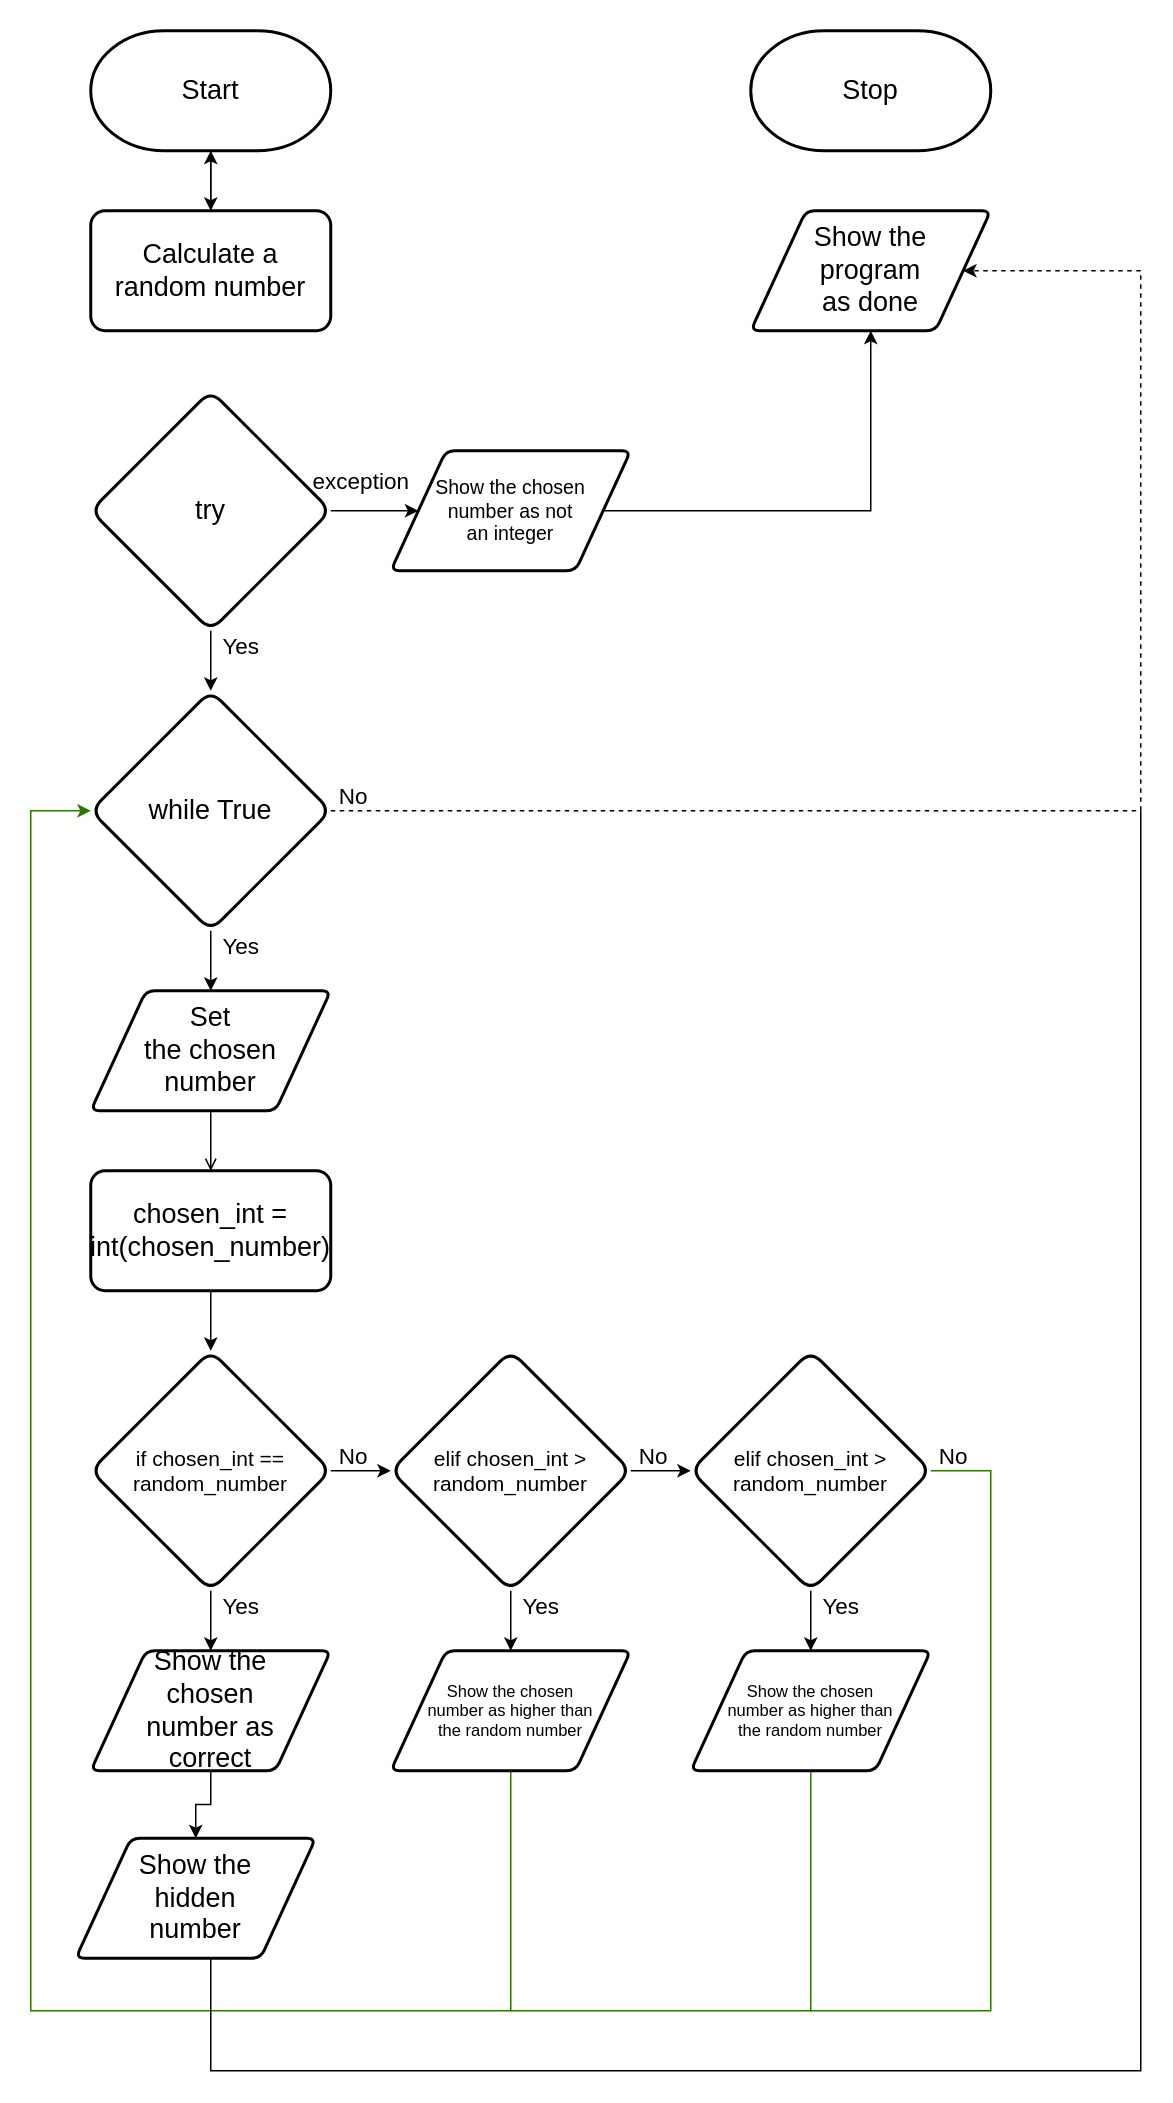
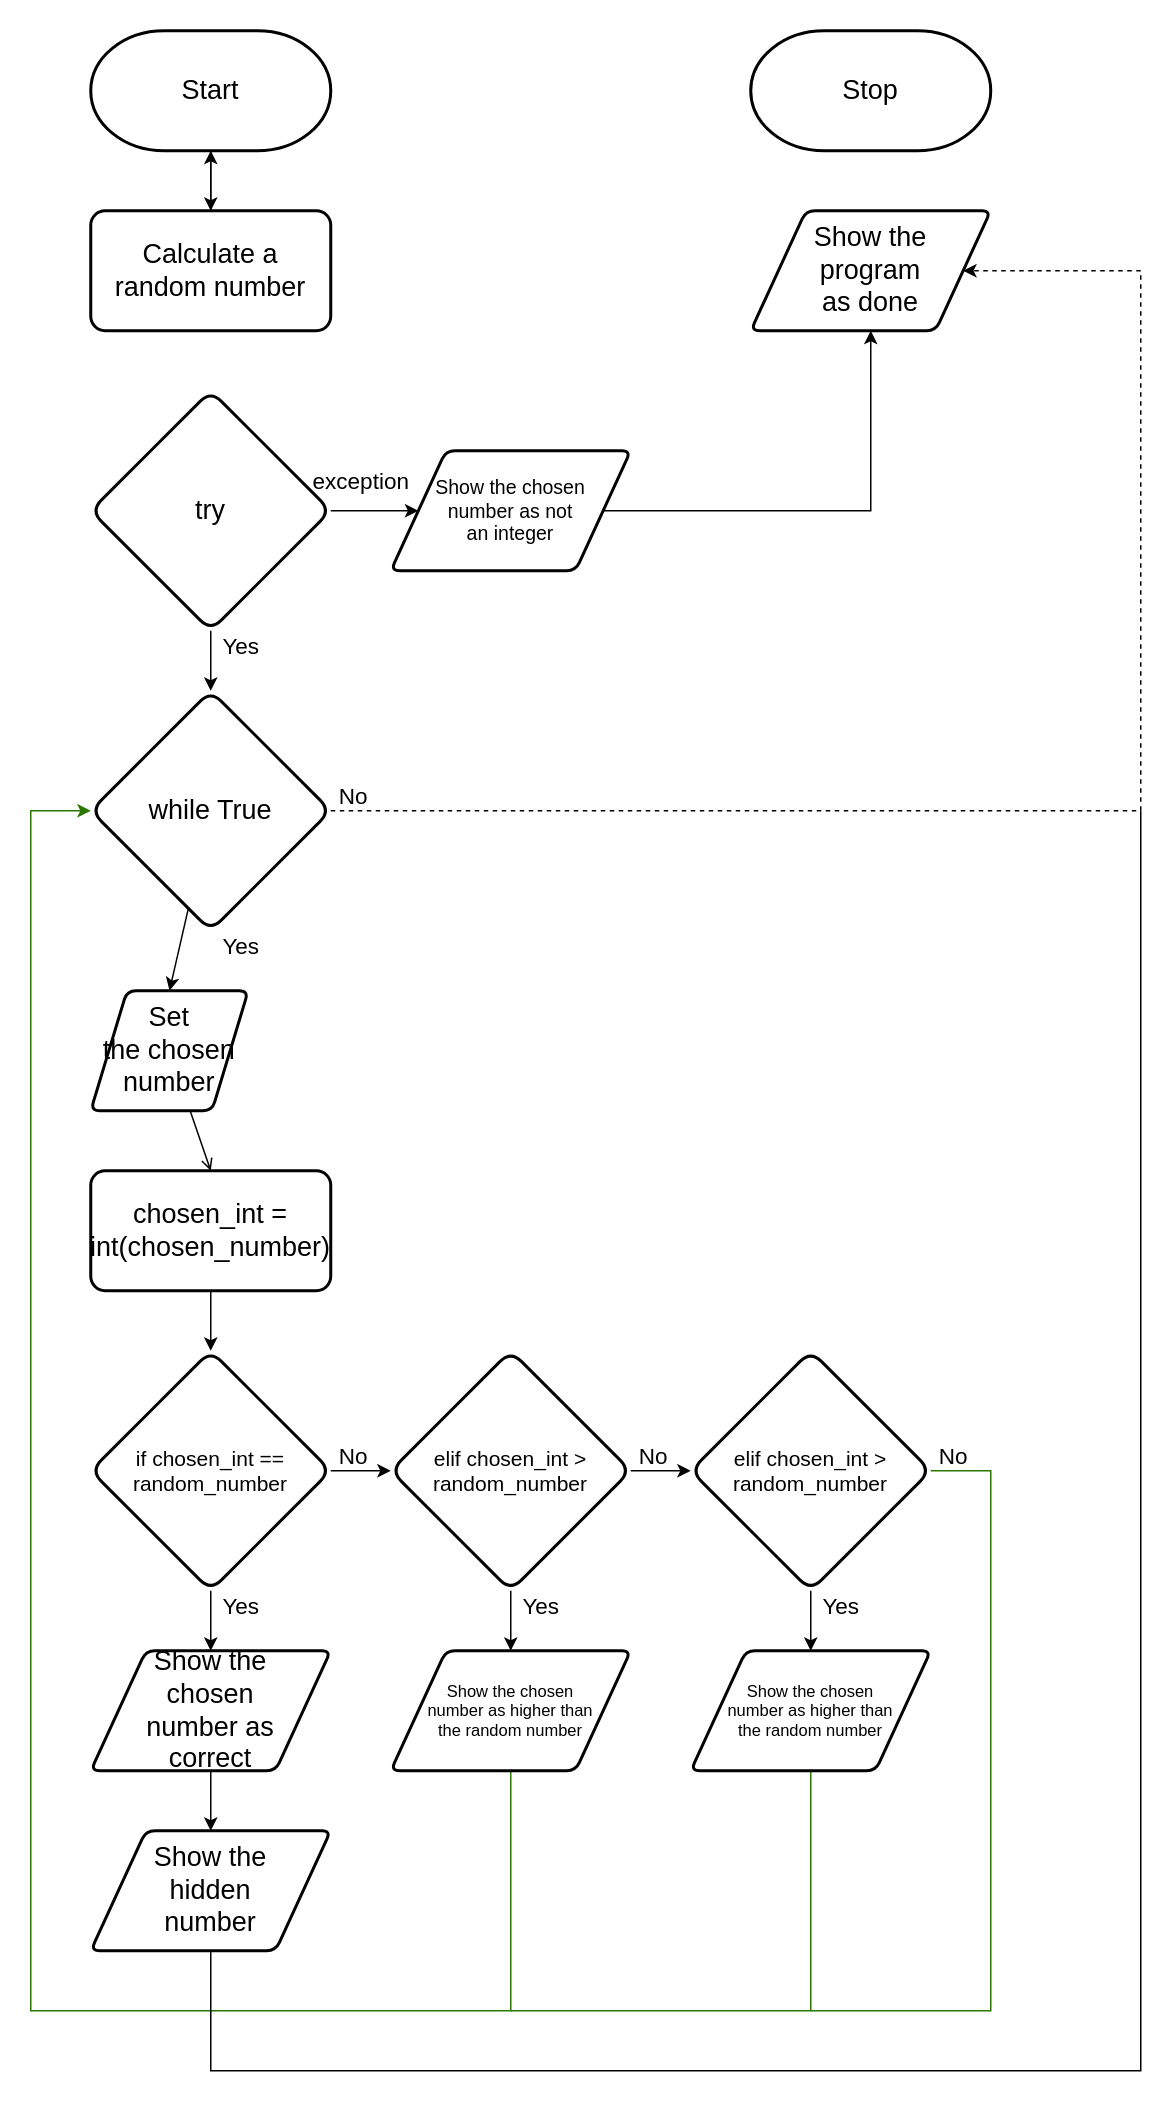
  <mxCell id="0" />
  <mxCell id="1" parent="0" />
  <mxCell id="2" style="edgeStyle=none;html=1;entryX=0.5;entryY=0;entryDx=0;entryDy=0;fontSize=16;" parent="1" source="3" edge="1"><mxGeometry relative="1" as="geometry"><mxPoint x="140" y="140" as="targetPoint" /></mxGeometry></mxCell>
  <mxCell id="3" value="&lt;font style=&quot;font-size: 18px&quot;&gt;Start&lt;/font&gt;" style="strokeWidth=2;html=1;shape=mxgraph.flowchart.terminator;whiteSpace=wrap;" parent="1" vertex="1"><mxGeometry width="160" height="80" as="geometry" x="60" y="20" /></mxCell>
  <mxCell id="4" value="&lt;font style=&quot;font-size: 18px&quot;&gt;Stop&lt;/font&gt;" style="strokeWidth=2;html=1;shape=mxgraph.flowchart.terminator;whiteSpace=wrap;" parent="1" vertex="1"><mxGeometry x="500" width="160" height="80" as="geometry" y="20" /></mxCell>
  <mxCell id="5" style="edgeStyle=none;html=1;entryX=0.5;entryY=0;entryDx=0;entryDy=0;fontSize=18;" parent="1" edge="1"><mxGeometry relative="1" as="geometry"><mxPoint x="140" y="460" as="targetPoint" /><mxPoint x="140" y="420" as="sourcePoint" /></mxGeometry></mxCell>
  <mxCell id="6" style="edgeStyle=orthogonalEdgeStyle;rounded=0;html=1;entryX=0.5;entryY=0;entryDx=0;entryDy=0;fontSize=11;" edge="1" parent="1" source="7" target="17"><mxGeometry relative="1" as="geometry" /></mxCell>
  <mxCell id="7" value="Show the &lt;br&gt;chosen&lt;br&gt;number as &lt;br&gt;correct" style="shape=parallelogram;html=1;strokeWidth=2;perimeter=parallelogramPerimeter;whiteSpace=wrap;rounded=1;arcSize=12;size=0.23;fontSize=18;" parent="1" vertex="1"><mxGeometry y="1100" width="160" height="80" as="geometry" x="60" /></mxCell>
  <mxCell id="8" value="Show the &lt;br&gt;program &lt;br&gt;as done" style="shape=parallelogram;html=1;strokeWidth=2;perimeter=parallelogramPerimeter;whiteSpace=wrap;rounded=1;arcSize=12;size=0.23;fontSize=18;" parent="1" vertex="1"><mxGeometry x="500" y="140" width="160" height="80" as="geometry" /></mxCell>
  <mxCell id="9" style="edgeStyle=none;html=1;entryX=0.5;entryY=0;entryDx=0;entryDy=0;fontFamily=Helvetica;fontSize=8;fontColor=default;" parent="1" edge="1"><mxGeometry relative="1" as="geometry"><mxPoint x="140" y="1100" as="targetPoint" /><mxPoint x="140" y="1060" as="sourcePoint" /></mxGeometry></mxCell>
  <mxCell id="10" value="&lt;font style=&quot;font-size: 15px&quot;&gt;Yes&lt;/font&gt;" style="text;html=1;align=center;verticalAlign=middle;resizable=0;points=[];autosize=1;strokeColor=none;fillColor=none;fontSize=8;fontFamily=Helvetica;fontColor=default;" parent="1" vertex="1"><mxGeometry x="140" y="1060" width="40" height="20" as="geometry" /></mxCell>
  <mxCell id="11" value="No" style="text;html=1;align=center;verticalAlign=middle;resizable=0;points=[];autosize=1;strokeColor=none;fillColor=none;fontSize=15;fontFamily=Helvetica;fontColor=default;" parent="1" vertex="1"><mxGeometry x="220" y="960" width="30" height="20" as="geometry" /></mxCell>
  <mxCell id="12" style="edgeStyle=orthogonalEdgeStyle;rounded=0;html=1;entryX=0;entryY=0.5;entryDx=0;entryDy=0;fontSize=11;fillColor=#60a917;strokeColor=#2D7600;" edge="1" parent="1" source="13" target="32"><mxGeometry relative="1" as="geometry"><Array as="points"><mxPoint x="340" y="1340" /><mxPoint x="20" y="1340" /><mxPoint x="20" y="540" /></Array></mxGeometry></mxCell>
  <mxCell id="13" value="&lt;span style=&quot;font-size: 11px;&quot;&gt;Show the chosen&lt;br style=&quot;font-size: 11px;&quot;&gt;number as&amp;nbsp;&lt;/span&gt;higher than&lt;br style=&quot;font-size: 11px;&quot;&gt;the random number" style="shape=parallelogram;html=1;strokeWidth=2;perimeter=parallelogramPerimeter;whiteSpace=wrap;rounded=1;arcSize=12;size=0.23;fontSize=11;" parent="1" vertex="1"><mxGeometry x="260" y="1100" width="160" height="80" as="geometry" /></mxCell>
  <mxCell id="14" style="edgeStyle=none;html=1;entryX=0.5;entryY=0;entryDx=0;entryDy=0;endArrow=open;" edge="1" parent="1" source="15" target="29"><mxGeometry relative="1" as="geometry" /></mxCell>
- <mxCell id="15" value="Set &lt;br&gt;the chosen &lt;br&gt;number" style="shape=parallelogram;html=1;strokeWidth=2;perimeter=parallelogramPerimeter;whiteSpace=wrap;rounded=1;arcSize=12;size=0.23;fontSize=18;" parent="1" vertex="1"><mxGeometry y="660" width="160" height="80" as="geometry" x="60" /></mxCell>
+ <mxCell id="15" value="Set &lt;br&gt;the chosen &lt;br&gt;number" style="shape=parallelogram;html=1;strokeWidth=2;perimeter=parallelogramPerimeter;whiteSpace=wrap;rounded=1;arcSize=12;size=0.23;fontSize=18;" parent="1" vertex="1"><mxGeometry x="60" y="660" width="105" height="80" as="geometry" /></mxCell>
  <mxCell id="16" style="edgeStyle=orthogonalEdgeStyle;rounded=0;html=1;fontSize=11;endArrow=none;endFill=0;" edge="1" parent="1" source="17"><mxGeometry relative="1" as="geometry"><mxPoint x="760" y="540" as="targetPoint" /><Array as="points"><mxPoint x="140" y="1380" /><mxPoint x="760" y="1380" /></Array></mxGeometry></mxCell>
- <mxCell id="17" value="Show the &lt;br&gt;hidden &lt;br&gt;number" style="shape=parallelogram;html=1;strokeWidth=2;perimeter=parallelogramPerimeter;whiteSpace=wrap;rounded=1;arcSize=12;size=0.23;fontSize=18;" parent="1" vertex="1"><mxGeometry x="50" y="1225" width="160" height="80" as="geometry" /></mxCell>
+ <mxCell id="17" value="Show the &lt;br&gt;hidden &lt;br&gt;number" style="shape=parallelogram;html=1;strokeWidth=2;perimeter=parallelogramPerimeter;whiteSpace=wrap;rounded=1;arcSize=12;size=0.23;fontSize=18;" parent="1" vertex="1"><mxGeometry y="1220" width="160" height="80" as="geometry" x="60" /></mxCell>
  <mxCell id="18" style="edgeStyle=none;html=1;" edge="1" parent="1" source="19" target="3"><mxGeometry relative="1" as="geometry" /></mxCell>
  <mxCell id="19" value="&lt;span&gt;Calculate&amp;nbsp;&lt;/span&gt;&lt;span&gt;a random&amp;nbsp;&lt;/span&gt;&lt;span&gt;number&lt;/span&gt;" style="whiteSpace=wrap;html=1;fontSize=18;strokeWidth=2;rounded=1;arcSize=12;" parent="1" vertex="1"><mxGeometry y="140" width="160" height="80" as="geometry" x="60" /></mxCell>
  <mxCell id="20" style="edgeStyle=none;html=1;entryX=0;entryY=0.5;entryDx=0;entryDy=0;" edge="1" parent="1" source="21" target="37"><mxGeometry relative="1" as="geometry" /></mxCell>
  <mxCell id="21" value="&lt;font style=&quot;font-size: 14px&quot;&gt;if chosen_int ==&lt;br&gt;random_number&lt;br&gt;&lt;/font&gt;" style="rhombus;whiteSpace=wrap;html=1;rounded=1;fontFamily=Helvetica;fontSize=11;fontColor=default;strokeColor=default;strokeWidth=2;fillColor=default;" parent="1" vertex="1"><mxGeometry y="900" width="160" height="160" as="geometry" x="60" /></mxCell>
  <mxCell id="22" style="edgeStyle=none;html=1;entryX=0;entryY=0.5;entryDx=0;entryDy=0;fontSize=13;" parent="1" source="23" target="26" edge="1"><mxGeometry relative="1" as="geometry" /></mxCell>
  <mxCell id="23" value="&lt;font&gt;&lt;font style=&quot;font-size: 18px&quot;&gt;try&lt;/font&gt;&lt;br&gt;&lt;/font&gt;" style="rhombus;whiteSpace=wrap;html=1;rounded=1;fontFamily=Helvetica;fontSize=11;fontColor=default;strokeColor=default;strokeWidth=2;fillColor=default;" parent="1" vertex="1"><mxGeometry y="260" width="160" height="160" as="geometry" x="60" /></mxCell>
  <mxCell id="24" value="&lt;font style=&quot;font-size: 15px&quot;&gt;Yes&lt;/font&gt;" style="text;html=1;align=center;verticalAlign=middle;resizable=0;points=[];autosize=1;strokeColor=none;fillColor=none;fontSize=8;fontFamily=Helvetica;fontColor=default;" parent="1" vertex="1"><mxGeometry x="140" y="420" width="40" height="20" as="geometry" /></mxCell>
  <mxCell id="25" style="edgeStyle=orthogonalEdgeStyle;html=1;fontSize=13;rounded=0;" parent="1" source="26" edge="1"><mxGeometry relative="1" as="geometry"><Array as="points"><mxPoint x="580" y="340" /></Array><mxPoint x="580" y="220" as="targetPoint" /></mxGeometry></mxCell>
  <mxCell id="26" value="&lt;font style=&quot;font-size: 13px&quot;&gt;Show the chosen &lt;br&gt;number as not &lt;br style=&quot;font-size: 13px&quot;&gt;an integer&lt;/font&gt;" style="shape=parallelogram;html=1;strokeWidth=2;perimeter=parallelogramPerimeter;whiteSpace=wrap;rounded=1;arcSize=12;size=0.23;fontSize=13;" parent="1" vertex="1"><mxGeometry x="260" y="300" width="160" height="80" as="geometry" /></mxCell>
  <mxCell id="27" value="&lt;font style=&quot;font-size: 15px&quot;&gt;exception&lt;/font&gt;" style="text;html=1;align=center;verticalAlign=middle;resizable=0;points=[];autosize=1;strokeColor=none;fillColor=none;fontSize=8;fontFamily=Helvetica;fontColor=default;" parent="1" vertex="1"><mxGeometry x="200" y="310" width="80" height="20" as="geometry" /></mxCell>
  <mxCell id="28" style="edgeStyle=none;html=1;" parent="1" source="29" target="21" edge="1"><mxGeometry relative="1" as="geometry" /></mxCell>
  <mxCell id="29" value="chosen_int = int(chosen_number)" style="whiteSpace=wrap;html=1;fontSize=18;strokeWidth=2;rounded=1;arcSize=12;" parent="1" vertex="1"><mxGeometry y="780" width="160" height="80" as="geometry" x="60" /></mxCell>
  <mxCell id="30" style="edgeStyle=none;html=1;entryX=0.5;entryY=0;entryDx=0;entryDy=0;" edge="1" parent="1" source="32" target="15"><mxGeometry relative="1" as="geometry" /></mxCell>
  <mxCell id="31" style="edgeStyle=orthogonalEdgeStyle;html=1;entryX=1;entryY=0.5;entryDx=0;entryDy=0;fontSize=11;rounded=0;dashed=1;" edge="1" parent="1" source="32" target="8"><mxGeometry relative="1" as="geometry"><Array as="points"><mxPoint x="760" y="540" /><mxPoint x="760" y="180" /></Array></mxGeometry></mxCell>
  <mxCell id="32" value="&lt;font&gt;&lt;font style=&quot;font-size: 18px&quot;&gt;while True&lt;/font&gt;&lt;br&gt;&lt;/font&gt;" style="rhombus;whiteSpace=wrap;html=1;rounded=1;fontFamily=Helvetica;fontSize=11;fontColor=default;strokeColor=default;strokeWidth=2;fillColor=default;" vertex="1" parent="1"><mxGeometry y="460" width="160" height="160" as="geometry" x="60" /></mxCell>
  <mxCell id="33" value="&lt;font style=&quot;font-size: 15px&quot;&gt;Yes&lt;/font&gt;" style="text;html=1;align=center;verticalAlign=middle;resizable=0;points=[];autosize=1;strokeColor=none;fillColor=none;fontSize=8;fontFamily=Helvetica;fontColor=default;" vertex="1" parent="1"><mxGeometry x="140" y="620" width="40" height="20" as="geometry" /></mxCell>
  <mxCell id="34" value="No" style="text;html=1;align=center;verticalAlign=middle;resizable=0;points=[];autosize=1;strokeColor=none;fillColor=none;fontSize=15;fontFamily=Helvetica;fontColor=default;" vertex="1" parent="1"><mxGeometry x="220" y="520" width="30" height="20" as="geometry" /></mxCell>
  <mxCell id="35" style="edgeStyle=orthogonalEdgeStyle;html=1;entryX=0.5;entryY=0;entryDx=0;entryDy=0;fontSize=11;" edge="1" parent="1" source="37" target="13"><mxGeometry relative="1" as="geometry" /></mxCell>
  <mxCell id="36" style="edgeStyle=orthogonalEdgeStyle;html=1;fontSize=11;" edge="1" parent="1" source="37" target="41"><mxGeometry relative="1" as="geometry" /></mxCell>
  <mxCell id="37" value="&lt;font&gt;&lt;span style=&quot;font-size: 14px&quot;&gt;elif chosen_int &amp;gt; random_number&lt;/span&gt;&lt;br&gt;&lt;/font&gt;" style="rhombus;whiteSpace=wrap;html=1;rounded=1;fontFamily=Helvetica;fontSize=11;fontColor=default;strokeColor=default;strokeWidth=2;fillColor=default;" vertex="1" parent="1"><mxGeometry x="260" y="900" width="160" height="160" as="geometry" /></mxCell>
  <mxCell id="38" value="&lt;font style=&quot;font-size: 15px&quot;&gt;Yes&lt;/font&gt;" style="text;html=1;align=center;verticalAlign=middle;resizable=0;points=[];autosize=1;strokeColor=none;fillColor=none;fontSize=8;fontFamily=Helvetica;fontColor=default;" vertex="1" parent="1"><mxGeometry x="340" y="1060" width="40" height="20" as="geometry" /></mxCell>
  <mxCell id="39" style="edgeStyle=orthogonalEdgeStyle;html=1;entryX=0.5;entryY=0;entryDx=0;entryDy=0;fontSize=11;" edge="1" parent="1" source="41" target="43"><mxGeometry relative="1" as="geometry" /></mxCell>
  <mxCell id="40" style="edgeStyle=orthogonalEdgeStyle;rounded=0;html=1;fontSize=11;endArrow=none;endFill=0;fillColor=#60a917;strokeColor=#2D7600;" edge="1" parent="1" source="41"><mxGeometry relative="1" as="geometry"><mxPoint x="540" y="1340" as="targetPoint" /><Array as="points"><mxPoint x="660" y="980" /><mxPoint x="660" y="1340" /></Array></mxGeometry></mxCell>
  <mxCell id="41" value="&lt;font&gt;&lt;span style=&quot;font-size: 14px&quot;&gt;elif chosen_int &amp;gt; random_number&lt;/span&gt;&lt;br&gt;&lt;/font&gt;" style="rhombus;whiteSpace=wrap;html=1;rounded=1;fontFamily=Helvetica;fontSize=11;fontColor=default;strokeColor=default;strokeWidth=2;fillColor=default;" vertex="1" parent="1"><mxGeometry x="460" y="900" width="160" height="160" as="geometry" /></mxCell>
  <mxCell id="42" style="edgeStyle=orthogonalEdgeStyle;rounded=0;html=1;fontSize=11;endArrow=none;endFill=0;fillColor=#60a917;strokeColor=#2D7600;" edge="1" parent="1" source="43"><mxGeometry relative="1" as="geometry"><mxPoint x="340" y="1340" as="targetPoint" /><Array as="points"><mxPoint x="540" y="1340" /></Array></mxGeometry></mxCell>
  <mxCell id="43" value="&lt;span style=&quot;font-size: 11px;&quot;&gt;Show the chosen&lt;br style=&quot;font-size: 11px;&quot;&gt;number as&amp;nbsp;&lt;/span&gt;higher than&lt;br style=&quot;font-size: 11px;&quot;&gt;the random number" style="shape=parallelogram;html=1;strokeWidth=2;perimeter=parallelogramPerimeter;whiteSpace=wrap;rounded=1;arcSize=12;size=0.23;fontSize=11;" vertex="1" parent="1"><mxGeometry x="460" y="1100" width="160" height="80" as="geometry" /></mxCell>
  <mxCell id="44" value="&lt;font style=&quot;font-size: 15px&quot;&gt;Yes&lt;/font&gt;" style="text;html=1;align=center;verticalAlign=middle;resizable=0;points=[];autosize=1;strokeColor=none;fillColor=none;fontSize=8;fontFamily=Helvetica;fontColor=default;" vertex="1" parent="1"><mxGeometry x="540" y="1060" width="40" height="20" as="geometry" /></mxCell>
  <mxCell id="45" value="No" style="text;html=1;align=center;verticalAlign=middle;resizable=0;points=[];autosize=1;strokeColor=none;fillColor=none;fontSize=15;fontFamily=Helvetica;fontColor=default;" vertex="1" parent="1"><mxGeometry x="420" y="960" width="30" height="20" as="geometry" /></mxCell>
  <mxCell id="46" value="No" style="text;html=1;align=center;verticalAlign=middle;resizable=0;points=[];autosize=1;strokeColor=none;fillColor=none;fontSize=15;fontFamily=Helvetica;fontColor=default;" vertex="1" parent="1"><mxGeometry x="620" y="960" width="30" height="20" as="geometry" /></mxCell>
